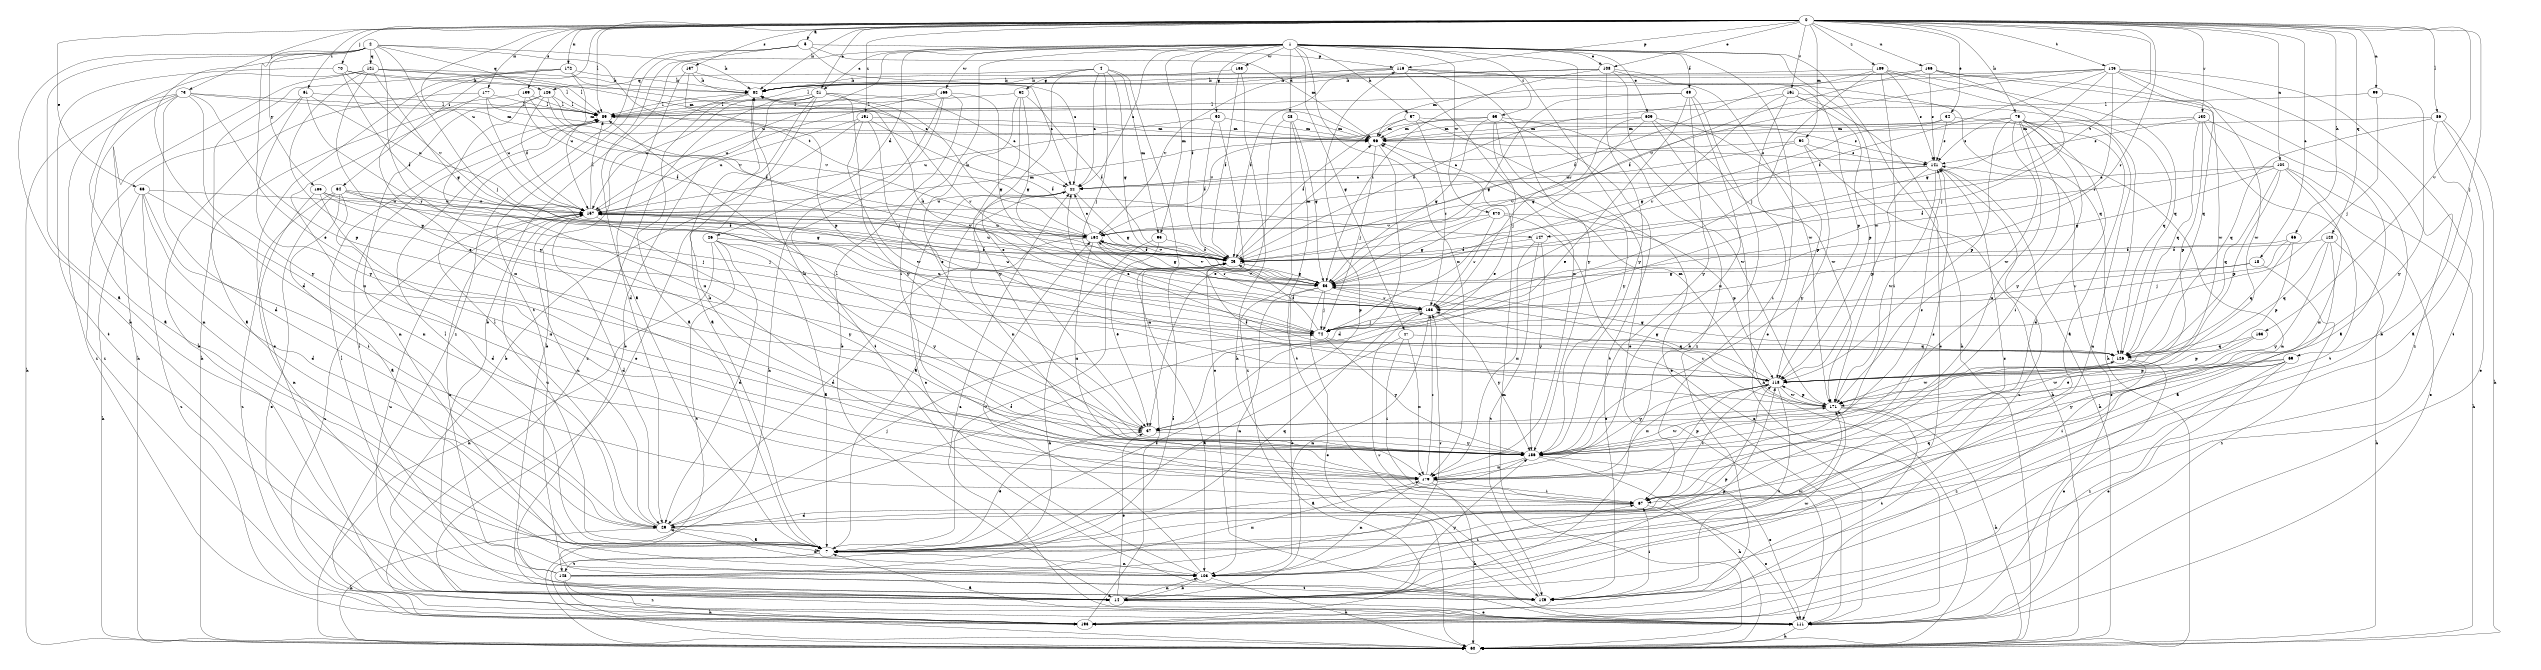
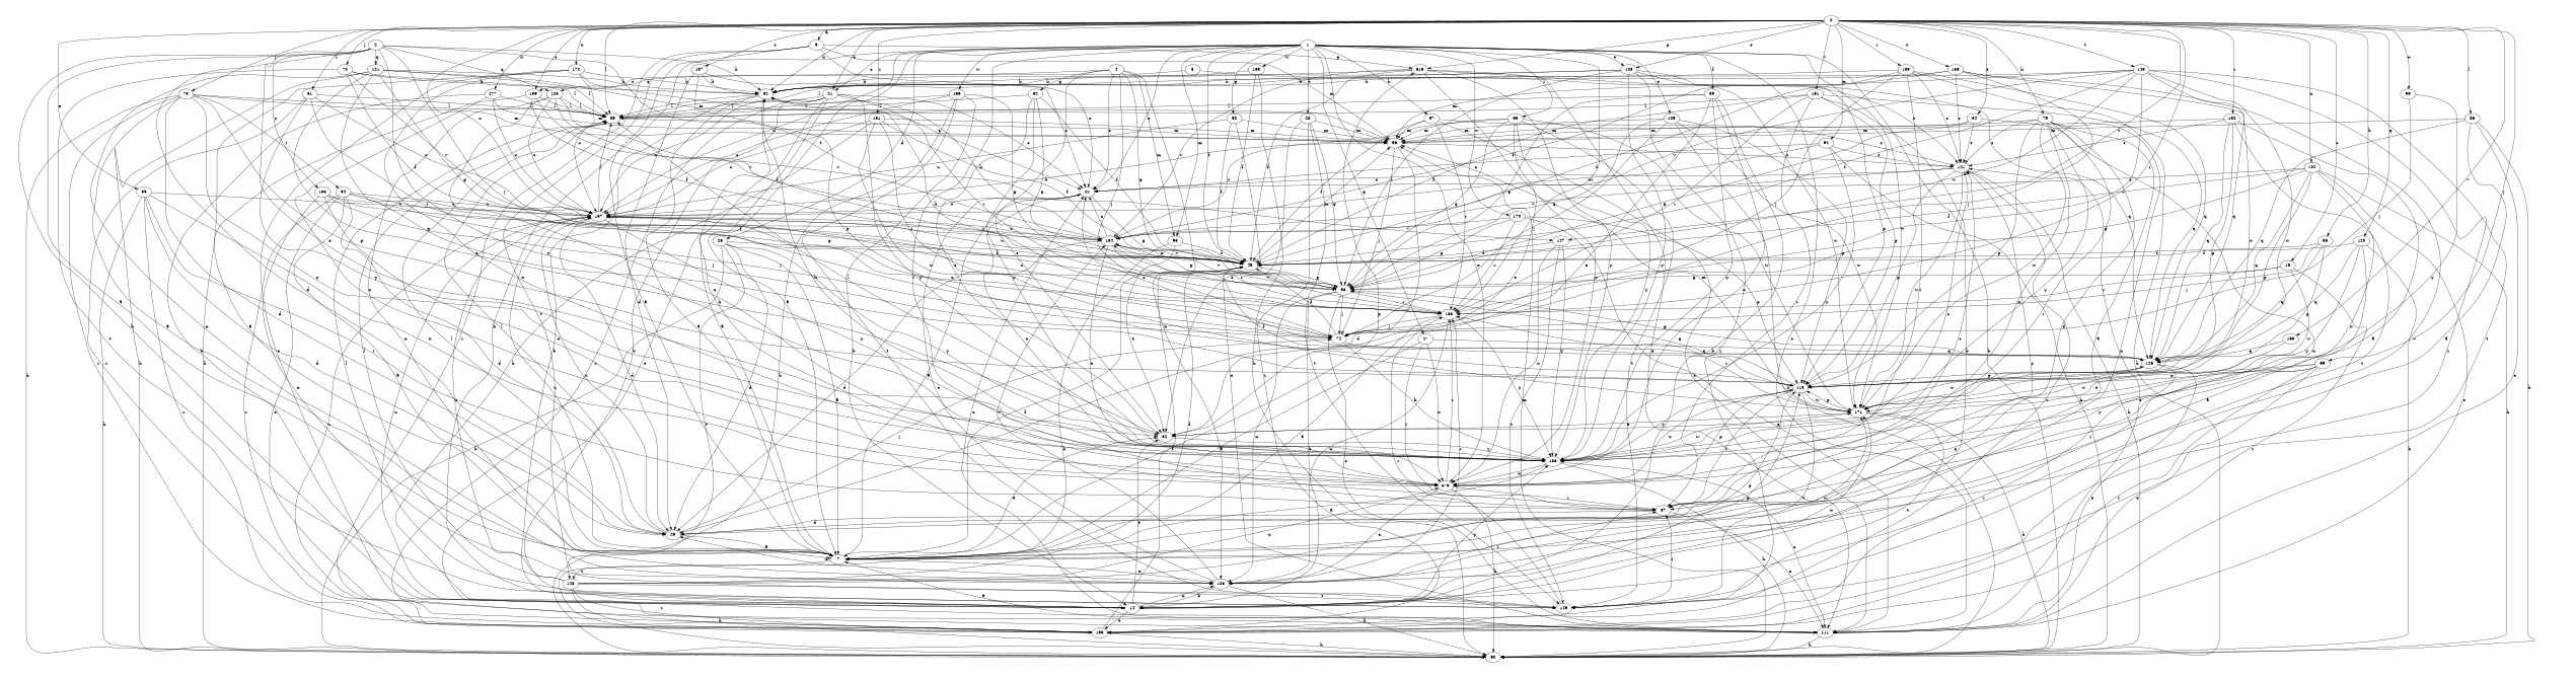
  strict digraph {
    0
    5
    18
    21
    34
    36
    56
    61
    64
    69
    70
    73
    79
    82
    86
    89
    92
    99
    102
    108
-   116
+   116 [label=616]
    120
    130
    133
    137
    139
    145
    147
    156
    157
    161
    163
    172
-   177
+   177 [label=277]
    189
    191
    7
    22
    96
    148
    193
    171
    53
    14
    111
    186
    141
    103
    60
    67
-   179
+   179 [label=579]
    29
    45
    74
    118
    126
    149
    164
-   37
+   37 [label=32]
    1
    26
    28
    39
    47
    50
    57
    65
    95
-   109 [label=609]
+   109
    166
    168
-   170 [label=370]
+   170
    2
    121
    125
    185
+   3
    4
    52
    0 -> 5 [label=a]
    0 -> 18 [label=c]
    0 -> 21 [label=c]
    0 -> 34 [label=e]
    0 -> 36 [label=e]
    0 -> 56 [label=h]
    0 -> 61 [label=i]
-   0 -> 64 [label=i]
+   73 -> 64 [label=i]
    0 -> 69 [label=j]
    0 -> 70 [label=j]
    0 -> 73 [label=j]
    0 -> 79 [label=k]
    0 -> 82 [label=k]
    0 -> 86 [label=l]
    0 -> 89 [label=l]
    0 -> 92 [label=m]
    0 -> 99 [label=n]
    0 -> 102 [label=n]
    0 -> 108 [label=o]
    0 -> 116 [label=p]
    0 -> 120 [label=q]
    0 -> 130 [label=r]
    0 -> 133 [label=r]
    0 -> 137 [label=s]
    0 -> 139 [label=s]
    0 -> 145 [label=t]
    0 -> 147 [label=t]
    0 -> 156 [label=u]
    0 -> 157 [label=u]
    0 -> 161 [label=v]
    0 -> 163 [label=v]
    0 -> 172 [label=x]
    0 -> 177 [label=x]
    0 -> 189 [label=z]
    0 -> 191 [label=z]
    5 -> 116 [label=p]
    5 -> 7 [label=a]
    5 -> 22 [label=c]
    5 -> 96 [label=m]
    5 -> 148 [label=t]
    5 -> 193 [label=z]
    18 -> 133 [label=r]
    18 -> 193 [label=z]
+   18 -> 171 [label=w]
    18 -> 53 [label=g]
    21 -> 89 [label=l]
    21 -> 133 [label=r]
    21 -> 157 [label=u]
    21 -> 7 [label=a]
    21 -> 22 [label=c]
    21 -> 193 [label=z]
    21 -> 14 [label=b]
    21 -> 111 [label=o]
    21 -> 186 [label=y]
    34 -> 96 [label=m]
    34 -> 53 [label=g]
    34 -> 141 [label=s]
    34 -> 103 [label=n]
    36 -> 157 [label=u]
    36 -> 193 [label=z]
    36 -> 60 [label=h]
    36 -> 67 [label=i]
    36 -> 179 [label=x]
    36 -> 29 [label=d]
    56 -> 45 [label=f]
    56 -> 74 [label=j]
    56 -> 118 [label=p]
    56 -> 126 [label=q]
    61 -> 89 [label=l]
    61 -> 133 [label=r]
    61 -> 157 [label=u]
    61 -> 193 [label=z]
    61 -> 186 [label=y]
    64 -> 157 [label=u]
    64 -> 7 [label=a]
    64 -> 193 [label=z]
    64 -> 53 [label=g]
    64 -> 111 [label=o]
    64 -> 29 [label=d]
    64 -> 74 [label=j]
    69 -> 193 [label=z]
    69 -> 171 [label=w]
    69 -> 111 [label=o]
    69 -> 186 [label=y]
    69 -> 67 [label=i]
    69 -> 118 [label=p]
    70 -> 82 [label=k]
    70 -> 89 [label=l]
    70 -> 45 [label=f]
    70 -> 149 [label=t]
    70 -> 164 [label=v]
    73 -> 89 [label=l]
    73 -> 7 [label=a]
    73 -> 96 [label=m]
    73 -> 193 [label=z]
    73 -> 186 [label=y]
    73 -> 60 [label=h]
    73 -> 29 [label=d]
    73 -> 118 [label=p]
    79 -> 7 [label=a]
    79 -> 96 [label=m]
    79 -> 171 [label=w]
    79 -> 186 [label=y]
    79 -> 141 [label=s]
    79 -> 103 [label=n]
    79 -> 67 [label=i]
    79 -> 179 [label=x]
    79 -> 29 [label=d]
    79 -> 118 [label=p]
    82 -> 89 [label=l]
    82 -> 7 [label=a]
    82 -> 14 [label=b]
    86 -> 7 [label=a]
    86 -> 96 [label=m]
    86 -> 111 [label=o]
    86 -> 60 [label=h]
    86 -> 126 [label=q]
    89 -> 96 [label=m]
    92 -> 157 [label=u]
    92 -> 22 [label=c]
    92 -> 186 [label=y]
    92 -> 141 [label=s]
    92 -> 60 [label=h]
-   99 -> 89 [label=l]
+   161 -> 89 [label=l]
    99 -> 186 [label=y]
    99 -> 74 [label=j]
    102 -> 22 [label=c]
    102 -> 53 [label=g]
    102 -> 111 [label=o]
    102 -> 60 [label=h]
    102 -> 179 [label=x]
    102 -> 45 [label=f]
    102 -> 118 [label=p]
    102 -> 126 [label=q]
    108 -> 82 [label=k]
    108 -> 89 [label=l]
    108 -> 193 [label=z]
    108 -> 171 [label=w]
    108 -> 53 [label=i]
    108 -> 186 [label=y]
    108 -> 118 [label=p]
    116 -> 82 [label=k]
    116 -> 111 [label=o]
    116 -> 186 [label=y]
    116 -> 179 [label=x]
    116 -> 45 [label=f]
    116 -> 126 [label=q]
    116 -> 164 [label=v]
    120 -> 7 [label=a]
    120 -> 186 [label=y]
    120 -> 60 [label=h]
    120 -> 45 [label=f]
    120 -> 126 [label=q]
    130 -> 7 [label=a]
    130 -> 96 [label=m]
    130 -> 141 [label=s]
    130 -> 118 [label=p]
    130 -> 126 [label=q]
    130 -> 149 [label=t]
    133 -> 82 [label=k]
    133 -> 157 [label=u]
-   133 -> 7 [label=q]
+   133 -> 7 [label=a]
    133 -> 186 [label=y]
    133 -> 103 [label=n]
    133 -> 74 [label=j]
    133 -> 164 [label=v]
    137 -> 82 [label=k]
    137 -> 22 [label=c]
    137 -> 29 [label=d]
    137 -> 118 [label=p]
    139 -> 89 [label=l]
    139 -> 7 [label=a]
    139 -> 45 [label=f]
    139 -> 164 [label=v]
    145 -> 82 [label=k]
    145 -> 133 [label=r]
    145 -> 96 [label=m]
    145 -> 193 [label=z]
    145 -> 171 [label=w]
-   145 -> 53 [label=g]
+   145 -> 53 [label=w]
    145 -> 45 [label=f]
    145 -> 126 [label=q]
    145 -> 149 [label=t]
    145 -> 164 [label=v]
    147 -> 186 [label=y]
    147 -> 179 [label=x]
    147 -> 45 [label=f]
    147 -> 149 [label=t]
    156 -> 82 [label=k]
    156 -> 171 [label=w]
-   156 -> 14 [label=b]
+   156 -> 14 [label=v]
    156 -> 141 [label=s]
-   156 -> 45 [label=f]
+   156 -> 164 [label=f]
    156 -> 74 [label=j]
    157 -> 89 [label=l]
-   157 -> 96 [label=m]
+   157 -> 96 [label=b]
    157 -> 193 [label=z]
    157 -> 186 [label=y]
    157 -> 29 [label=d]
    157 -> 164 [label=v]
    161 -> 133 [label=r]
    161 -> 14 [label=b]
    161 -> 67 [label=i]
    161 -> 45 [label=f]
    161 -> 118 [label=p]
    161 -> 126 [label=q]
    163 -> 126 [label=q]
    163 -> 37 [label=e]
    172 -> 82 [label=k]
    172 -> 157 [label=u]
    172 -> 22 [label=c]
    172 -> 111 [label=o]
    172 -> 60 [label=h]
    172 -> 179 [label=x]
    177 -> 89 [label=l]
    177 -> 157 [label=u]
    177 -> 96 [label=m]
    177 -> 14 [label=b]
    177 -> 179 [label=x]
    189 -> 82 [label=k]
    189 -> 141 [label=s]
    189 -> 60 [label=h]
    189 -> 67 [label=i]
    189 -> 45 [label=f]
    189 -> 74 [label=j]
    189 -> 126 [label=q]
    191 -> 157 [label=u]
    191 -> 96 [label=m]
    191 -> 171 [label=w]
    191 -> 14 [label=b]
    191 -> 45 [label=f]
    191 -> 74 [label=j]
    7 -> 89 [label=l]
    7 -> 116 [label=p]
    7 -> 157 [label=u]
    7 -> 148 [label=t]
    7 -> 141 [label=s]
    7 -> 103 [label=n]
    7 -> 45 [label=f]
    7 -> 37 [label=e]
    22 -> 157 [label=u]
    22 -> 7 [label=a]
    22 -> 53 [label=g]
    22 -> 179 [label=x]
    96 -> 141 [label=s]
    96 -> 29 [label=d]
    96 -> 74 [label=j]
    148 -> 89 [label=l]
    148 -> 157 [label=u]
    148 -> 193 [label=z]
    148 -> 60 [label=h]
    148 -> 179 [label=x]
    148 -> 45 [label=f]
    148 -> 118 [label=p]
    148 -> 149 [label=t]
-   29 -> 60 [label=h]
+   193 -> 60 [label=h]
    193 -> 45 [label=f]
    171 -> 133 [label=r]
    171 -> 96 [label=m]
    171 -> 60 [label=h]
    171 -> 118 [label=p]
    171 -> 149 [label=t]
    171 -> 37 [label=e]
    53 -> 133 [label=r]
    53 -> 14 [label=b]
    53 -> 111 [label=o]
    53 -> 103 [label=n]
    53 -> 74 [label=j]
    53 -> 164 [label=v]
    14 -> 157 [label=u]
    14 -> 171 [label=w]
-   14 -> 111 [label=o]
+   14 -> 193 [label=o]
    14 -> 186 [label=y]
    14 -> 103 [label=n]
    14 -> 118 [label=p]
    14 -> 37 [label=e]
    111 -> 7 [label=a]
    111 -> 22 [label=c]
    111 -> 141 [label=s]
    111 -> 60 [label=h]
    186 -> 82 [label=k]
    186 -> 7 [label=a]
    186 -> 171 [label=w]
    186 -> 111 [label=o]
    186 -> 141 [label=s]
    186 -> 60 [label=h]
    186 -> 179 [label=x]
    141 -> 22 [label=c]
    141 -> 193 [label=z]
    141 -> 171 [label=w]
    141 -> 60 [label=h]
    141 -> 118 [label=p]
    141 -> 164 [label=v]
    103 -> 133 [label=r]
    103 -> 22 [label=c]
    103 -> 171 [label=w]
    103 -> 14 [label=b]
    103 -> 60 [label=h]
    103 -> 67 [label=i]
    103 -> 29 [label=d]
    103 -> 164 [label=v]
    60 -> 96 [label=m]
    67 -> 82 [label=k]
    67 -> 111 [label=o]
    67 -> 141 [label=s]
    67 -> 29 [label=d]
    179 -> 133 [label=r]
    179 -> 103 [label=n]
    179 -> 60 [label=h]
    179 -> 67 [label=i]
    179 -> 118 [label=p]
    29 -> 89 [label=l]
    29 -> 157 [label=u]
    29 -> 7 [label=a]
    29 -> 74 [label=j]
    29 -> 126 [label=q]
    45 -> 157 [label=u]
    45 -> 96 [label=m]
    45 -> 53 [label=g]
    45 -> 164 [label=v]
    74 -> 157 [label=u]
-   74 -> 186 [label=y]
+   74 -> 186 [label=h]
    74 -> 45 [label=f]
    74 -> 126 [label=q]
    118 -> 171 [label=w]
    118 -> 53 [label=g]
    118 -> 186 [label=y]
    118 -> 67 [label=i]
    118 -> 179 [label=x]
    118 -> 45 [label=f]
    118 -> 149 [label=t]
    126 -> 22 [label=c]
    126 -> 193 [label=z]
    126 -> 171 [label=w]
    126 -> 53 [label=g]
    126 -> 111 [label=o]
-   163 -> 118 [label=p]
+   126 -> 118 [label=p]
    149 -> 89 [label=l]
    149 -> 133 [label=r]
    149 -> 67 [label=i]
    164 -> 82 [label=k]
    164 -> 133 [label=r]
    164 -> 157 [label=u]
    164 -> 22 [label=c]
    164 -> 53 [label=g]
    164 -> 179 [label=x]
    164 -> 29 [label=d]
-   164 -> 45 [label=f]
+   164 -> 45 [label=n]
    37 -> 89 [label=l]
    37 -> 186 [label=y]
    1 -> 21 [label=c]
    1 -> 108 [label=o]
    1 -> 133 [label=r]
    1 -> 157 [label=u]
+   1 -> 7 [label=a]
    1 -> 22 [label=c]
    1 -> 171 [label=w]
    1 -> 14 [label=b]
    1 -> 111 [label=o]
    1 -> 60 [label=h]
    1 -> 67 [label=i]
    1 -> 179 [label=x]
    1 -> 45 [label=f]
    1 -> 26 [label=d]
    1 -> 28 [label=d]
    1 -> 39 [label=f]
    1 -> 47 [label=g]
    1 -> 50 [label=g]
    1 -> 57 [label=h]
    1 -> 65 [label=i]
    1 -> 95 [label=m]
    1 -> 109 [label=o]
    1 -> 166 [label=w]
    1 -> 168 [label=w]
    1 -> 170 [label=w]
    26 -> 7 [label=a]
    26 -> 186 [label=y]
    26 -> 60 [label=h]
    26 -> 29 [label=d]
    26 -> 45 [label=f]
    26 -> 149 [label=t]
    28 -> 96 [label=m]
    28 -> 193 [label=z]
    28 -> 53 [label=g]
    28 -> 149 [label=t]
    28 -> 37 [label=e]
    39 -> 89 [label=l]
    39 -> 53 [label=g]
    39 -> 14 [label=b]
    39 -> 186 [label=y]
    39 -> 179 [label=x]
    39 -> 37 [label=e]
    47 -> 7 [label=a]
    47 -> 67 [label=i]
    47 -> 179 [label=x]
    47 -> 126 [label=q]
    50 -> 157 [label=u]
    50 -> 96 [label=m]
    50 -> 111 [label=o]
    50 -> 45 [label=f]
    57 -> 133 [label=r]
    57 -> 96 [label=m]
    57 -> 111 [label=o]
    57 -> 141 [label=s]
    57 -> 45 [label=f]
    65 -> 96 [label=m]
    65 -> 171 [label=w]
    65 -> 53 [label=g]
    65 -> 186 [label=y]
    65 -> 149 [label=t]
    65 -> 164 [label=v]
    65 -> 37 [label=e]
    95 -> 60 [label=h]
    95 -> 45 [label=f]
    95 -> 37 [label=e]
    109 -> 96 [label=m]
    109 -> 171 [label=w]
    109 -> 53 [label=g]
    109 -> 60 [label=h]
    109 -> 74 [label=j]
    109 -> 118 [label=p]
    166 -> 89 [label=l]
    166 -> 157 [label=u]
    166 -> 53 [label=g]
    166 -> 14 [label=b]
    166 -> 60 [label=h]
    166 -> 149 [label=t]
    168 -> 82 [label=k]
    168 -> 60 [label=h]
    168 -> 45 [label=f]
    170 -> 133 [label=r]
    170 -> 53 [label=g]
    170 -> 111 [label=o]
    170 -> 118 [label=p]
    170 -> 164 [label=v]
    2 -> 82 [label=k]
    2 -> 147 [label=t]
    2 -> 7 [label=a]
    2 -> 14 [label=b]
    2 -> 186 [label=y]
    2 -> 29 [label=d]
    2 -> 74 [label=j]
    2 -> 37 [label=e]
    2 -> 121 [label=q]
    2 -> 125 [label=q]
    2 -> 185 [label=y]
    121 -> 82 [label=k]
    121 -> 89 [label=l]
    121 -> 96 [label=m]
    121 -> 53 [label=g]
    121 -> 103 [label=n]
    121 -> 60 [label=h]
    121 -> 118 [label=p]
    121 -> 37 [label=e]
    125 -> 89 [label=l]
-   125 -> 157 [label=f]
+   125 -> 157 [label=u]
    125 -> 103 [label=n]
    125 -> 179 [label=x]
    125 -> 45 [label=f]
    125 -> 164 [label=v]
    185 -> 157 [label=u]
    185 -> 103 [label=n]
    185 -> 179 [label=x]
    185 -> 45 [label=f]
    185 -> 74 [label=j]
+   3 -> 139 [label=s]
+   3 -> 141 [label=s]
    4 -> 22 [label=c]
    4 -> 53 [label=g]
    4 -> 103 [label=n]
    4 -> 74 [label=j]
    4 -> 37 [label=e]
    4 -> 95 [label=m]
    4 -> 125 [label=q]
    4 -> 52 [label=g]
    52 -> 89 [label=l]
    52 -> 53 [label=g]
    52 -> 186 [label=y]
    52 -> 45 [label=f]
    52 -> 37 [label=e]
  }
